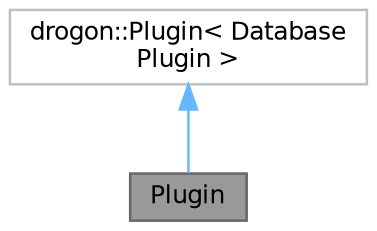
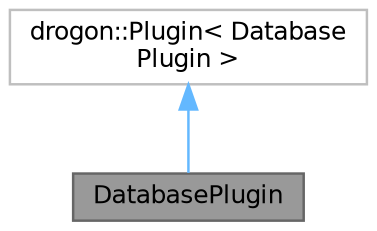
  digraph {
    node [fontname=Helvetica fontsize=10 shape=box style=filled]
-   n1 [color=gray40 fillcolor=grey60 fontcolor=black height=0.2 label=Plugin width=0.4]
+   n1 [color=gray40 fillcolor=grey60 fontcolor=black height=0.2 label=DatabasePlugin width=0.4]
    n2 [color=grey75 fillcolor=white height=0.2 label="drogon::Plugin\< Database\lPlugin \>" width=0.4]
    n2 -> n1 [color=steelblue1 dir=back fontname=Helvetica fontsize=10 labelfontname=Helvetica labelfontsize=10 style=solid]
  }
